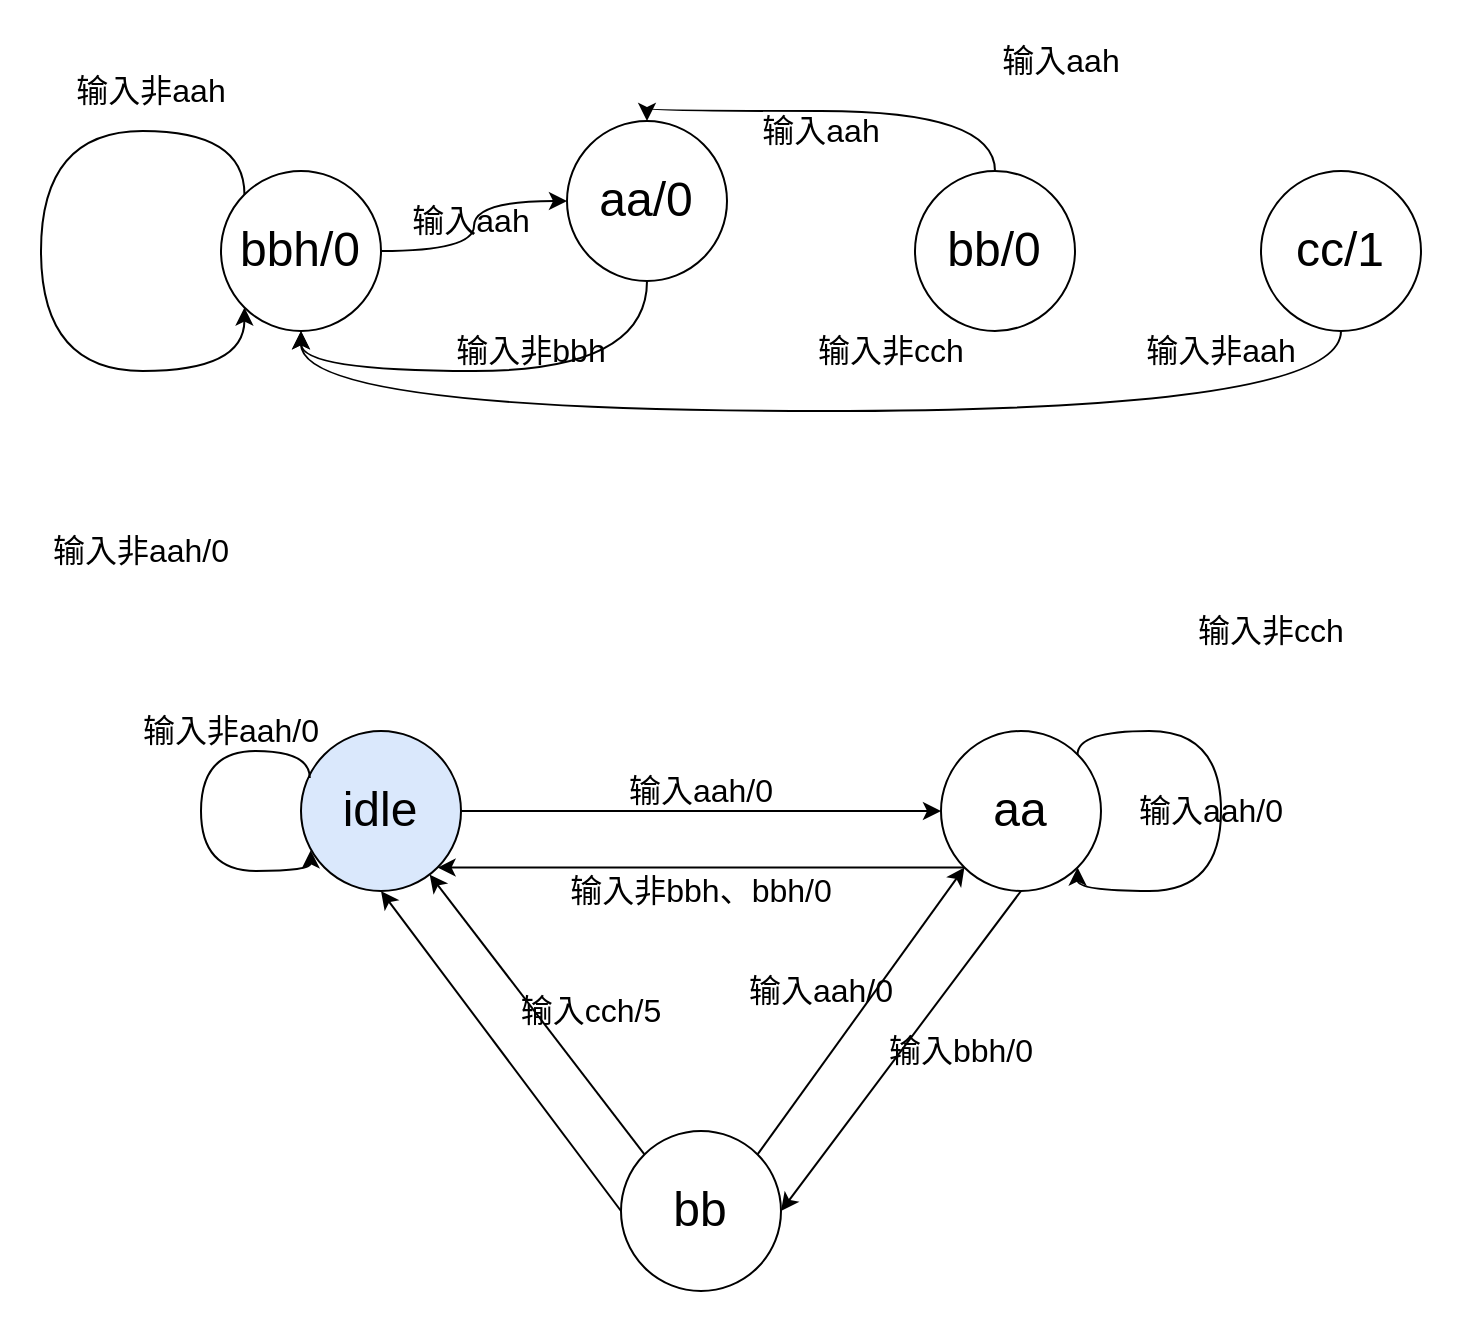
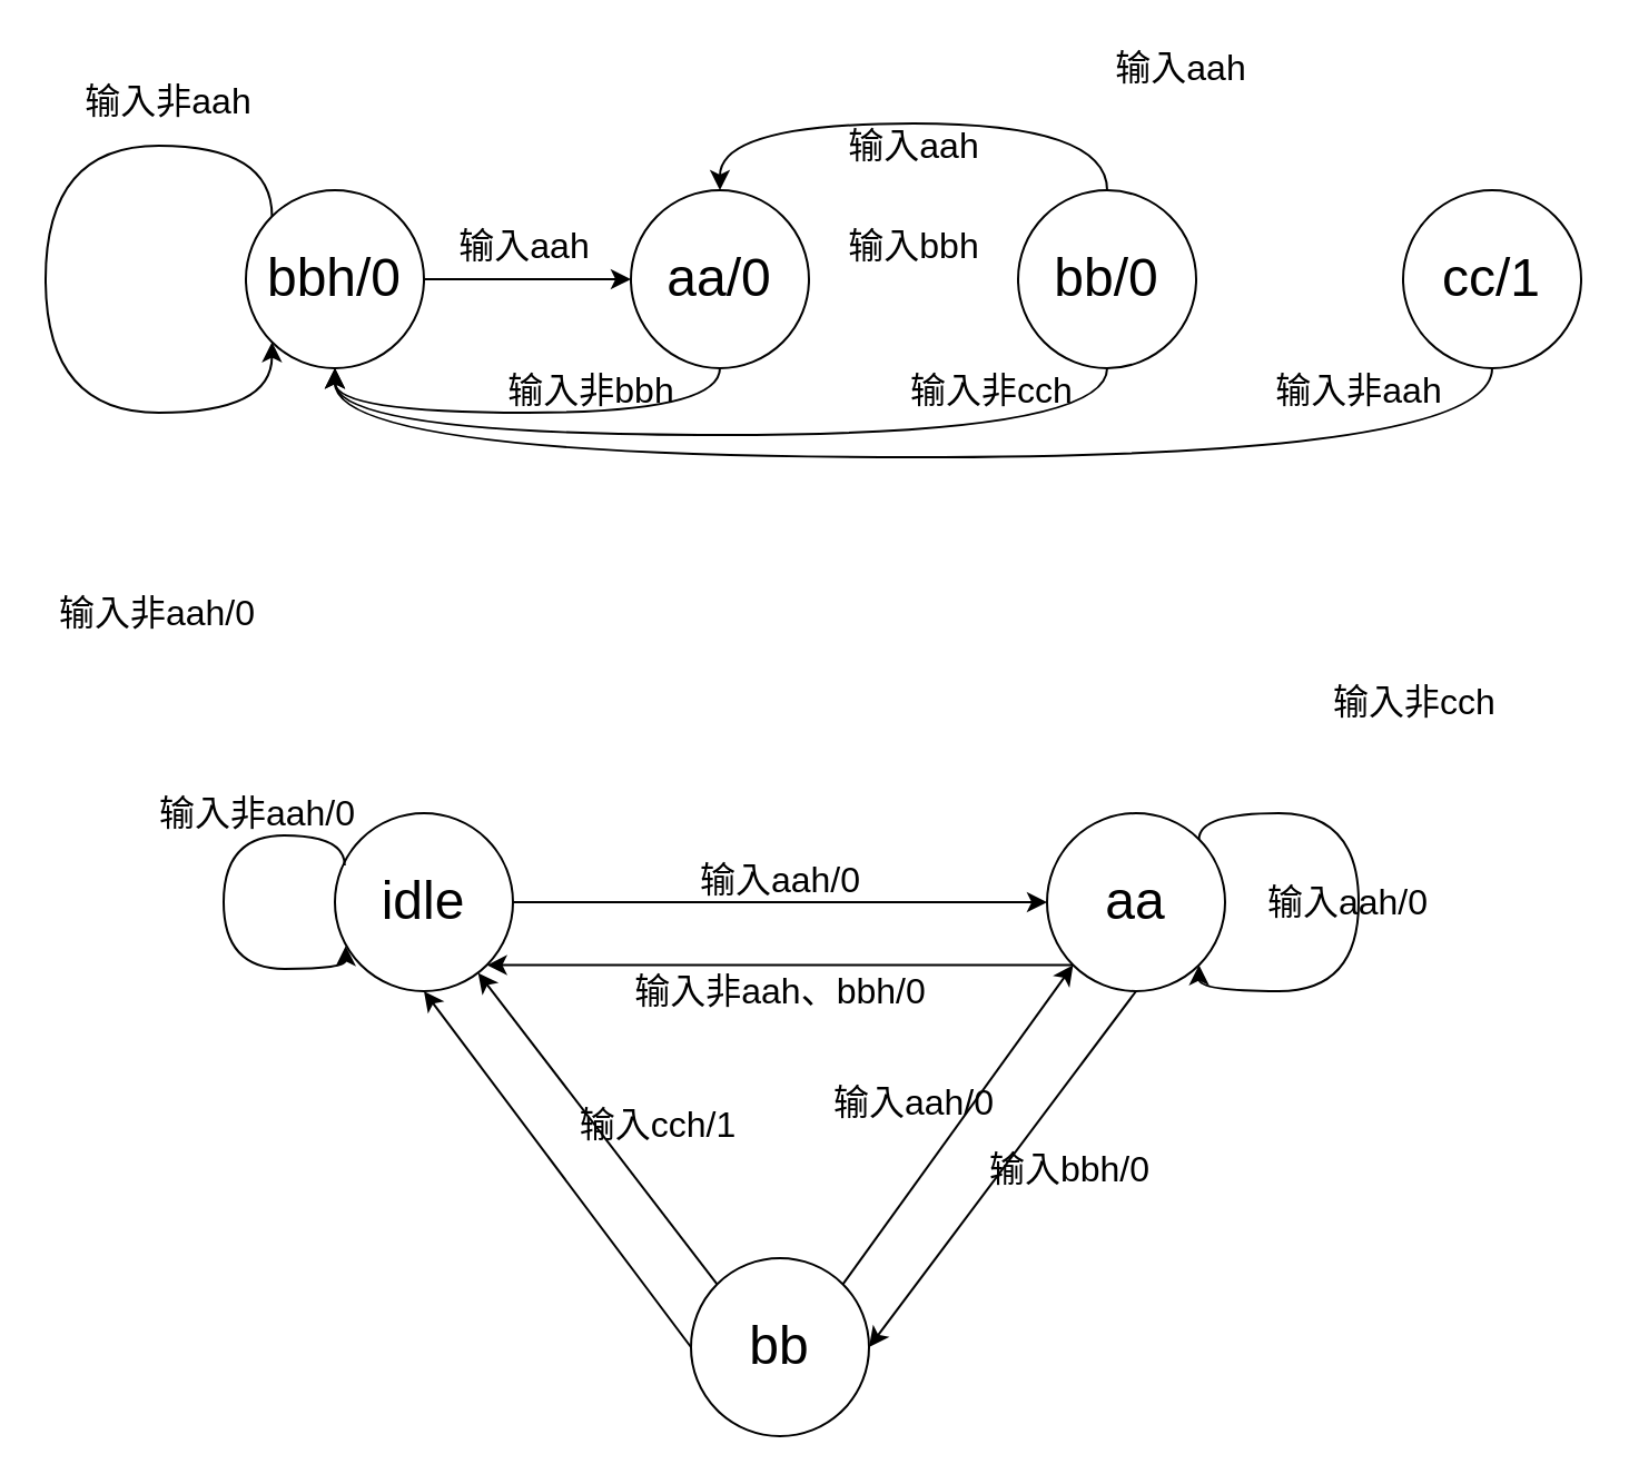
  <mxCell id="0" />
  <mxCell id="1" parent="0" />
  <mxCell id="2" style="edgeStyle=orthogonalEdgeStyle;curved=1;rounded=1;orthogonalLoop=1;jettySize=auto;html=1;entryX=0;entryY=0.5;entryDx=0;entryDy=0;" parent="1" source="3" target="5" edge="1"><mxGeometry relative="1" as="geometry" /></mxCell>
  <mxCell id="3" value="bbh/0" style="ellipse;whiteSpace=wrap;html=1;aspect=fixed;rounded=1;fontSize=24;" parent="1" vertex="1"><mxGeometry x="110" y="85" width="80" height="80" as="geometry" /></mxCell>
  <mxCell id="4" style="edgeStyle=orthogonalEdgeStyle;curved=1;rounded=1;orthogonalLoop=1;jettySize=auto;html=1;entryX=0.5;entryY=1;entryDx=0;entryDy=0;exitX=0.5;exitY=1;exitDx=0;exitDy=0;" parent="1" source="5" target="3" edge="1"><mxGeometry relative="1" as="geometry" /></mxCell>
- <mxCell id="5" value="aa/0" style="ellipse;whiteSpace=wrap;html=1;aspect=fixed;rounded=1;fontSize=24;" parent="1" vertex="1"><mxGeometry x="283" y="60" width="80" height="80" as="geometry" /></mxCell>
+ <mxCell id="5" value="aa/0" style="ellipse;whiteSpace=wrap;html=1;aspect=fixed;rounded=1;fontSize=24;" parent="1" vertex="1"><mxGeometry x="283" y="85" width="80" height="80" as="geometry" /></mxCell>
+ <mxCell id="6" style="edgeStyle=orthogonalEdgeStyle;curved=1;rounded=1;orthogonalLoop=1;jettySize=auto;html=1;exitX=0.5;exitY=1;exitDx=0;exitDy=0;entryX=0.5;entryY=1;entryDx=0;entryDy=0;" parent="1" source="8" target="3" edge="1"><mxGeometry relative="1" as="geometry"><Array as="points"><mxPoint x="497" y="195" /><mxPoint x="150" y="195" /></Array></mxGeometry></mxCell>
  <mxCell id="7" style="edgeStyle=orthogonalEdgeStyle;curved=1;rounded=1;orthogonalLoop=1;jettySize=auto;html=1;exitX=0.5;exitY=0;exitDx=0;exitDy=0;entryX=0.5;entryY=0;entryDx=0;entryDy=0;startArrow=none;" parent="1" source="14" target="5" edge="1"><mxGeometry relative="1" as="geometry"><Array as="points"><mxPoint x="323" y="55" /></Array></mxGeometry></mxCell>
  <mxCell id="8" value="bb/0" style="ellipse;whiteSpace=wrap;html=1;aspect=fixed;rounded=1;fontSize=24;" parent="1" vertex="1"><mxGeometry x="457" y="85" width="80" height="80" as="geometry" /></mxCell>
  <mxCell id="9" style="edgeStyle=orthogonalEdgeStyle;curved=1;rounded=1;orthogonalLoop=1;jettySize=auto;html=1;exitX=0.5;exitY=1;exitDx=0;exitDy=0;" parent="1" source="10" edge="1"><mxGeometry relative="1" as="geometry"><mxPoint x="150" y="165.167" as="targetPoint" /><Array as="points"><mxPoint x="670" y="205" /><mxPoint x="150" y="205" /></Array></mxGeometry></mxCell>
  <mxCell id="10" value="cc/1" style="ellipse;whiteSpace=wrap;html=1;aspect=fixed;rounded=1;fontSize=24;" parent="1" vertex="1"><mxGeometry x="630" y="85" width="80" height="80" as="geometry" /></mxCell>
  <mxCell id="11" style="edgeStyle=orthogonalEdgeStyle;curved=1;rounded=1;orthogonalLoop=1;jettySize=auto;html=1;exitX=0;exitY=0;exitDx=0;exitDy=0;entryX=0;entryY=1;entryDx=0;entryDy=0;" parent="1" source="3" target="3" edge="1"><mxGeometry relative="1" as="geometry"><Array as="points"><mxPoint x="122" y="65" /><mxPoint x="20" y="65" /><mxPoint x="20" y="185" /><mxPoint x="122" y="185" /></Array></mxGeometry></mxCell>
  <mxCell id="12" value="输入非aah" style="text;html=1;align=center;verticalAlign=middle;resizable=0;points=[];autosize=1;strokeColor=none;fillColor=none;fontSize=16;" parent="1" vertex="1"><mxGeometry x="30" y="35" width="90" height="20" as="geometry" /></mxCell>
  <mxCell id="13" value="输入aah" style="text;html=1;align=center;verticalAlign=middle;resizable=0;points=[];autosize=1;strokeColor=none;fillColor=none;fontSize=16;" parent="1" vertex="1"><mxGeometry x="200" y="100" width="70" height="20" as="geometry" /></mxCell>
  <mxCell id="14" value="输入aah" style="text;html=1;align=center;verticalAlign=middle;resizable=0;points=[];autosize=1;strokeColor=none;fillColor=none;fontSize=16;" parent="1" vertex="1"><mxGeometry x="375" y="55" width="70" height="20" as="geometry" /></mxCell>
  <mxCell id="15" value="" style="edgeStyle=orthogonalEdgeStyle;curved=1;rounded=1;orthogonalLoop=1;jettySize=auto;html=1;exitX=0.5;exitY=0;exitDx=0;exitDy=0;entryX=0.5;entryY=0;entryDx=0;entryDy=0;endArrow=none;" parent="1" source="8" target="14" edge="1"><mxGeometry relative="1" as="geometry"><mxPoint x="497" y="85" as="sourcePoint" /><mxPoint x="323" y="85" as="targetPoint" /><Array as="points"><mxPoint x="497" y="55" /></Array></mxGeometry></mxCell>
  <mxCell id="16" value="输入aah" style="text;html=1;align=center;verticalAlign=middle;resizable=0;points=[];autosize=1;strokeColor=none;fillColor=none;fontSize=16;" parent="1" vertex="1"><mxGeometry x="495" y="20" width="70" height="20" as="geometry" /></mxCell>
+ <mxCell id="17" value="输入bbh" style="text;html=1;align=center;verticalAlign=middle;resizable=0;points=[];autosize=1;strokeColor=none;fillColor=none;fontSize=16;" parent="1" vertex="1"><mxGeometry x="375" y="100" width="70" height="20" as="geometry" /></mxCell>
  <mxCell id="18" value="输入非bbh" style="text;html=1;align=center;verticalAlign=middle;resizable=0;points=[];autosize=1;strokeColor=none;fillColor=none;fontSize=16;" parent="1" vertex="1"><mxGeometry x="220" y="165" width="90" height="20" as="geometry" /></mxCell>
  <mxCell id="19" value="输入非cch" style="text;html=1;align=center;verticalAlign=middle;resizable=0;points=[];autosize=1;strokeColor=none;fillColor=none;fontSize=16;" parent="1" vertex="1"><mxGeometry x="400" y="165" width="90" height="20" as="geometry" /></mxCell>
  <mxCell id="20" value="输入非aah" style="text;html=1;align=center;verticalAlign=middle;resizable=0;points=[];autosize=1;strokeColor=none;fillColor=none;fontSize=16;" parent="1" vertex="1"><mxGeometry x="565" y="165" width="90" height="20" as="geometry" /></mxCell>
  <mxCell id="21" style="edgeStyle=none;rounded=0;orthogonalLoop=1;jettySize=auto;html=1;entryX=0;entryY=0.5;entryDx=0;entryDy=0;" parent="1" source="22" target="25" edge="1"><mxGeometry relative="1" as="geometry" /></mxCell>
- <mxCell id="22" value="idle" style="ellipse;whiteSpace=wrap;html=1;aspect=fixed;rounded=1;fontSize=24;fillColor=#dae8fc;" parent="1" vertex="1"><mxGeometry x="150" y="365" width="80" height="80" as="geometry" /></mxCell>
+ <mxCell id="22" value="idle" style="ellipse;whiteSpace=wrap;html=1;aspect=fixed;rounded=1;fontSize=24;" parent="1" vertex="1"><mxGeometry x="150" y="365" width="80" height="80" as="geometry" /></mxCell>
  <mxCell id="23" style="rounded=0;orthogonalLoop=1;jettySize=auto;html=1;entryX=1;entryY=0.5;entryDx=0;entryDy=0;exitX=0.5;exitY=1;exitDx=0;exitDy=0;" parent="1" source="25" target="29" edge="1"><mxGeometry relative="1" as="geometry" /></mxCell>
  <mxCell id="24" style="edgeStyle=none;rounded=0;orthogonalLoop=1;jettySize=auto;html=1;exitX=0;exitY=1;exitDx=0;exitDy=0;entryX=1;entryY=1;entryDx=0;entryDy=0;" parent="1" source="25" target="22" edge="1"><mxGeometry relative="1" as="geometry"><mxPoint x="220" y="431" as="targetPoint" /></mxGeometry></mxCell>
  <mxCell id="25" value="aa" style="ellipse;whiteSpace=wrap;html=1;aspect=fixed;rounded=1;fontSize=24;" parent="1" vertex="1"><mxGeometry x="470" y="365" width="80" height="80" as="geometry" /></mxCell>
  <mxCell id="26" style="edgeStyle=none;rounded=0;orthogonalLoop=1;jettySize=auto;html=1;exitX=1;exitY=0;exitDx=0;exitDy=0;entryX=0;entryY=1;entryDx=0;entryDy=0;" parent="1" source="29" target="25" edge="1"><mxGeometry relative="1" as="geometry" /></mxCell>
  <mxCell id="27" style="edgeStyle=none;rounded=0;orthogonalLoop=1;jettySize=auto;html=1;exitX=0;exitY=0;exitDx=0;exitDy=0;" parent="1" source="29" target="22" edge="1"><mxGeometry relative="1" as="geometry" /></mxCell>
  <mxCell id="28" style="rounded=0;orthogonalLoop=1;jettySize=auto;html=1;exitX=0;exitY=0.5;exitDx=0;exitDy=0;entryX=0.5;entryY=1;entryDx=0;entryDy=0;" parent="1" source="29" target="22" edge="1"><mxGeometry relative="1" as="geometry" /></mxCell>
  <mxCell id="29" value="bb" style="ellipse;whiteSpace=wrap;html=1;aspect=fixed;rounded=1;fontSize=24;" parent="1" vertex="1"><mxGeometry x="310" y="565" width="80" height="80" as="geometry" /></mxCell>
  <mxCell id="30" value="输入非aah/0" style="text;html=1;align=center;verticalAlign=middle;resizable=0;points=[];autosize=1;strokeColor=none;fillColor=none;fontSize=16;" parent="1" vertex="1"><mxGeometry x="20" y="265" width="100" height="20" as="geometry" /></mxCell>
  <mxCell id="31" value="输入aah/0" style="text;html=1;align=center;verticalAlign=middle;resizable=0;points=[];autosize=1;strokeColor=none;fillColor=none;fontSize=16;" parent="1" vertex="1"><mxGeometry x="305" y="385" width="90" height="20" as="geometry" /></mxCell>
  <mxCell id="32" value="输入bbh/0" style="text;html=1;align=center;verticalAlign=middle;resizable=0;points=[];autosize=1;strokeColor=none;fillColor=none;fontSize=16;" parent="1" vertex="1"><mxGeometry x="435" y="515" width="90" height="20" as="geometry" /></mxCell>
- <mxCell id="33" value="输入cch/5" style="text;html=1;align=center;verticalAlign=middle;resizable=0;points=[];autosize=1;strokeColor=none;fillColor=none;fontSize=16;" parent="1" vertex="1"><mxGeometry x="250" y="495" width="90" height="20" as="geometry" /></mxCell>
- <mxCell id="34" value="输入非bbh、bbh/0" style="text;html=1;align=center;verticalAlign=middle;resizable=0;points=[];autosize=1;strokeColor=none;fillColor=none;fontSize=16;" parent="1" vertex="1"><mxGeometry x="275" y="435" width="150" height="20" as="geometry" /></mxCell>
+ <mxCell id="33" value="输入cch/1" style="text;html=1;align=center;verticalAlign=middle;resizable=0;points=[];autosize=1;strokeColor=none;fillColor=none;fontSize=16;" parent="1" vertex="1"><mxGeometry x="250" y="495" width="90" height="20" as="geometry" /></mxCell>
+ <mxCell id="34" value="输入非aah、bbh/0" style="text;html=1;align=center;verticalAlign=middle;resizable=0;points=[];autosize=1;strokeColor=none;fillColor=none;fontSize=16;" parent="1" vertex="1"><mxGeometry x="275" y="435" width="150" height="20" as="geometry" /></mxCell>
  <mxCell id="35" value="输入非cch" style="text;html=1;align=center;verticalAlign=middle;resizable=0;points=[];autosize=1;strokeColor=none;fillColor=none;fontSize=16;" parent="1" vertex="1"><mxGeometry x="590" y="305" width="90" height="20" as="geometry" /></mxCell>
  <mxCell id="36" value="输入非aah/0" style="text;html=1;align=center;verticalAlign=middle;resizable=0;points=[];autosize=1;strokeColor=none;fillColor=none;fontSize=16;" parent="1" vertex="1"><mxGeometry x="65" y="355" width="100" height="20" as="geometry" /></mxCell>
  <mxCell id="37" value="输入aah/0" style="text;html=1;align=center;verticalAlign=middle;resizable=0;points=[];autosize=1;strokeColor=none;fillColor=none;fontSize=16;" parent="1" vertex="1"><mxGeometry x="365" y="485" width="90" height="20" as="geometry" /></mxCell>
  <mxCell id="38" style="edgeStyle=orthogonalEdgeStyle;curved=1;rounded=0;orthogonalLoop=1;jettySize=auto;html=1;exitX=0.055;exitY=0.293;exitDx=0;exitDy=0;entryX=0.061;entryY=0.746;entryDx=0;entryDy=0;exitPerimeter=0;entryPerimeter=0;" parent="1" source="22" target="22" edge="1"><mxGeometry relative="1" as="geometry"><Array as="points"><mxPoint x="154" y="375" /><mxPoint x="100" y="375" /><mxPoint x="100" y="435" /><mxPoint x="155" y="435" /></Array></mxGeometry></mxCell>
  <mxCell id="39" style="edgeStyle=orthogonalEdgeStyle;curved=1;rounded=0;orthogonalLoop=1;jettySize=auto;html=1;exitX=1;exitY=0;exitDx=0;exitDy=0;entryX=1;entryY=1;entryDx=0;entryDy=0;" parent="1" source="25" target="25" edge="1"><mxGeometry relative="1" as="geometry"><Array as="points"><mxPoint x="538" y="365" /><mxPoint x="610" y="365" /><mxPoint x="610" y="445" /><mxPoint x="538" y="445" /><mxPoint x="538" y="433" /></Array></mxGeometry></mxCell>
  <mxCell id="40" value="输入aah/0" style="text;html=1;align=center;verticalAlign=middle;resizable=0;points=[];autosize=1;strokeColor=none;fillColor=none;fontSize=16;" parent="1" vertex="1"><mxGeometry x="560" y="395" width="90" height="20" as="geometry" /></mxCell>
